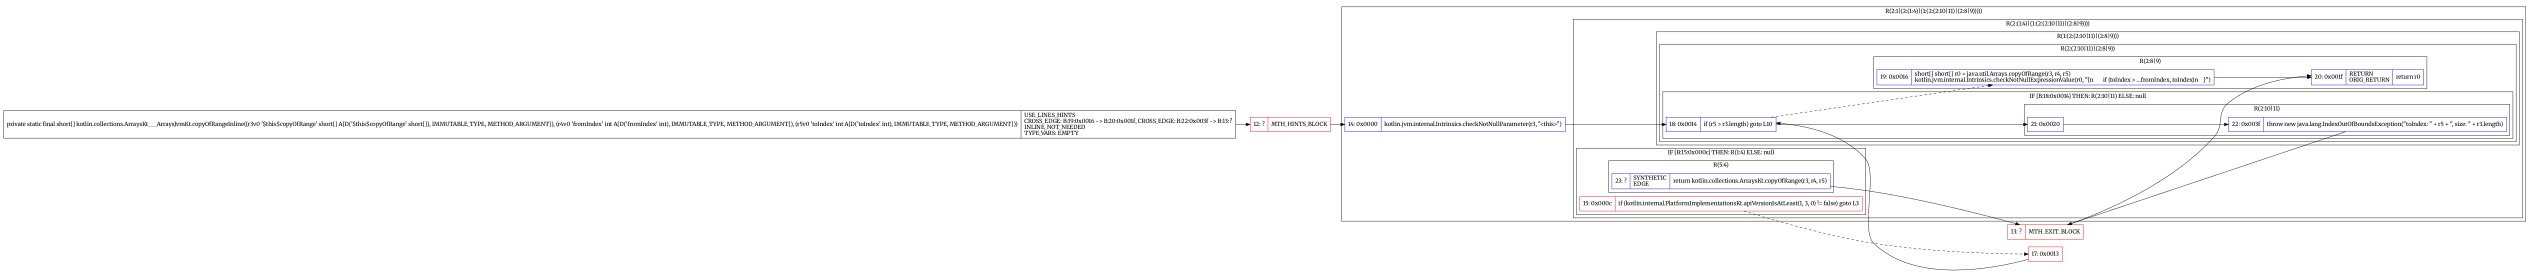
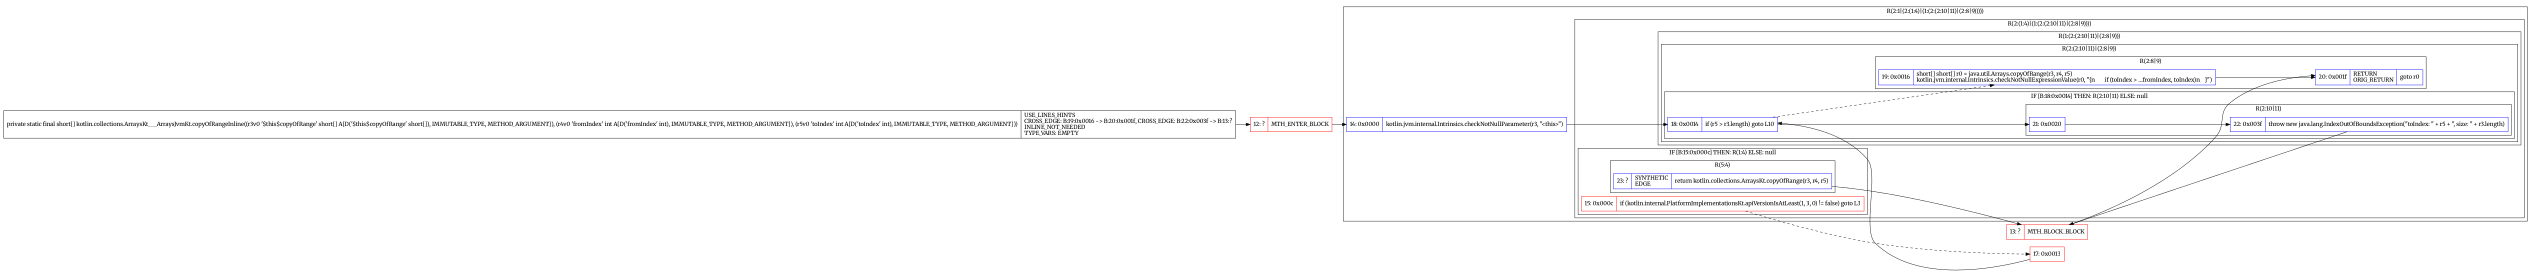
  digraph {
    fontname=Merriweather
    rankdir=LR
    node [color=blue fontname=Merriweather shape=record]
    edge [fontname=Merriweather]
    n1 [label="{23\:\ ?|SYNTHETIC\lEDGE\l|return kotlin.collections.ArraysKt.copyOfRange(r3, r4, r5)\l}"]
    n2 [color=red label="{15\:\ 0x000c|if (kotlin.internal.PlatformImplementationsKt.apiVersionIsAtLeast(1, 3, 0) != false) goto L3\l}"]
    n3 [label="{21\:\ 0x0020}"]
    n4 [label="{22\:\ 0x003f|throw new java.lang.IndexOutOfBoundsException(\"toIndex: \" + r5 + \", size: \" + r3.length)\l}"]
    n5 [label="{18\:\ 0x0014|if (r5 \> r3.length) goto L10\l}"]
    n6 [label="{19\:\ 0x0016|short[] short[] r0 = java.util.Arrays.copyOfRange(r3, r4, r5)\lkotlin.jvm.internal.Intrinsics.checkNotNullExpressionValue(r0, \"\{n        if (toIndex \> …fromIndex, toIndex)n    \}\")\l}"]
-   n7 [label="{20\:\ 0x001f|RETURN\lORIG_RETURN\l|return r0\l}"]
+   n7 [label="{20\:\ 0x001f|RETURN\lORIG_RETURN\l|goto r0\l}"]
    n8 [label="{14\:\ 0x0000|kotlin.jvm.internal.Intrinsics.checkNotNullParameter(r3, \"\<this\>\")\l}"]
-   n9 [color=red label="{13\:\ ?|MTH_EXIT_BLOCK\l}"]
+   n9 [color=red label="{13\:\ ?|MTH_BLOCK_BLOCK\l}"]
    n10 [color=red label="{17\:\ 0x0013}"]
-   n11 [color=red label="{12\:\ ?|MTH_HINTS_BLOCK\l}"]
+   n11 [color=red label="{12\:\ ?|MTH_ENTER_BLOCK\l}"]
    n12 [label="{private static final short[] kotlin.collections.ArraysKt___ArraysJvmKt.copyOfRangeInline((r3v0 '$this$copyOfRange' short[] A[D('$this$copyOfRange' short[]), IMMUTABLE_TYPE, METHOD_ARGUMENT]), (r4v0 'fromIndex' int A[D('fromIndex' int), IMMUTABLE_TYPE, METHOD_ARGUMENT]), (r5v0 'toIndex' int A[D('toIndex' int), IMMUTABLE_TYPE, METHOD_ARGUMENT]))  | USE_LINES_HINTS\lCROSS_EDGE: B:19:0x0016 \-\> B:20:0x001f, CROSS_EDGE: B:22:0x003f \-\> B:13:?\lINLINE_NOT_NEEDED\lTYPE_VARS: EMPTY\l}" color=""]
    subgraph cluster_1 {
      label="R(2:1|(2:(1:4)|(1:(2:(2:10|11)|(2:8|9)))))"
      n8
      subgraph cluster_2 {
        label="R(2:(1:4)|(1:(2:(2:10|11)|(2:8|9))))"
        subgraph cluster_3 {
          label="IF [B:15:0x000c] THEN: R(1:4) ELSE: null"
          n2
          subgraph cluster_4 {
            label="R(5:4)"
            n1
          }
        }
        subgraph cluster_5 {
          label="R(1:(2:(2:10|11)|(2:8|9)))"
          subgraph cluster_6 {
            label="R(2:(2:10|11)|(2:8|9))"
            subgraph cluster_7 {
              label="IF [B:18:0x0014] THEN: R(2:10|11) ELSE: null"
              n5
              subgraph cluster_8 {
                label="R(2:10|11)"
                n3
                n4
              }
            }
            subgraph cluster_9 {
              label="R(2:8|9)"
              n6
              n7
            }
          }
        }
      }
    }
    n1 -> n9
    n2 -> n10 [style=dashed]
    n3 -> n4
    n4 -> n9
    n5 -> n3
    n5 -> n6 [style=dashed]
    n6 -> n7
    n8 -> n5
    n9 -> n7
    n10 -> n5
    n11 -> n8
    n12 -> n11
  }
